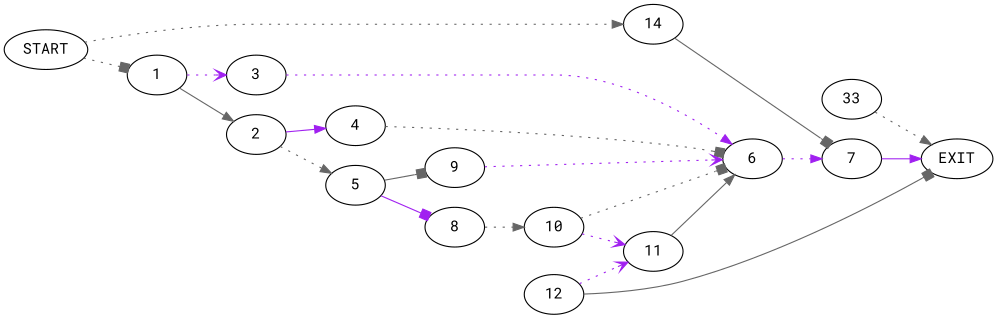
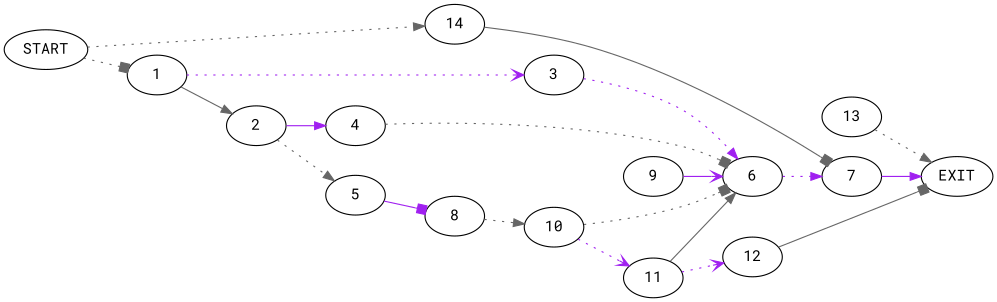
  digraph {
    fontname="Roboto Mono"
    rankdir=LR
    node [fontname="Roboto Mono"]
    edge [arrowhead=normal color=gray40 fontname="Roboto Mono" style=dotted]
    n1 [label=START]
    1
    14
    2
    3
    n6 [label=EXIT]
-   13 [label=33]
+   13
    7
    4
    5
    6
    8
    9
    10
    11
    12
    n1 -> 1 [arrowhead=box]
    n1 -> 14
    1 -> 2 [style=solid]
    1 -> 3 [arrowhead=vee color=purple]
    14 -> 7 [arrowhead=box style=solid]
    2 -> 4 [color=purple style=solid]
    2 -> 5
    3 -> 6 [color=purple]
    13 -> n6
    7 -> n6 [color=purple style=solid]
    4 -> 6 [arrowhead=box]
    5 -> 8 [arrowhead=box color=purple style=solid]
-   5 -> 9 [arrowhead=box style=solid]
    6 -> 7 [color=purple]
    8 -> 10
-   9 -> 6 [arrowhead=vee color=purple]
+   9 -> 6 [arrowhead=vee color=purple style=solid]
    10 -> 6 [arrowhead=box]
    10 -> 11 [arrowhead=vee color=purple]
    11 -> 6 [style=solid]
-   12 -> 11 [arrowhead=vee color=purple]
+   11 -> 12 [arrowhead=vee color=purple]
    12 -> n6 [arrowhead=box style=solid]
  }
